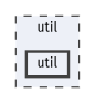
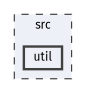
  digraph {
    compound=true
    fontname="Fira Sans"
    n1 [color=grey25 fillcolor="#edf0f7" fontname="Fira Sans" fontsize=10 height=0.2 label=util shape=box style="filled,bold" width=0.4]
    subgraph cluster_1 {
      bgcolor="#edf0f7"
      fontsize=10
-     label=util
+     label=src
      pencolor=grey25
      style="filled,dashed"
      n1
    }
  }
